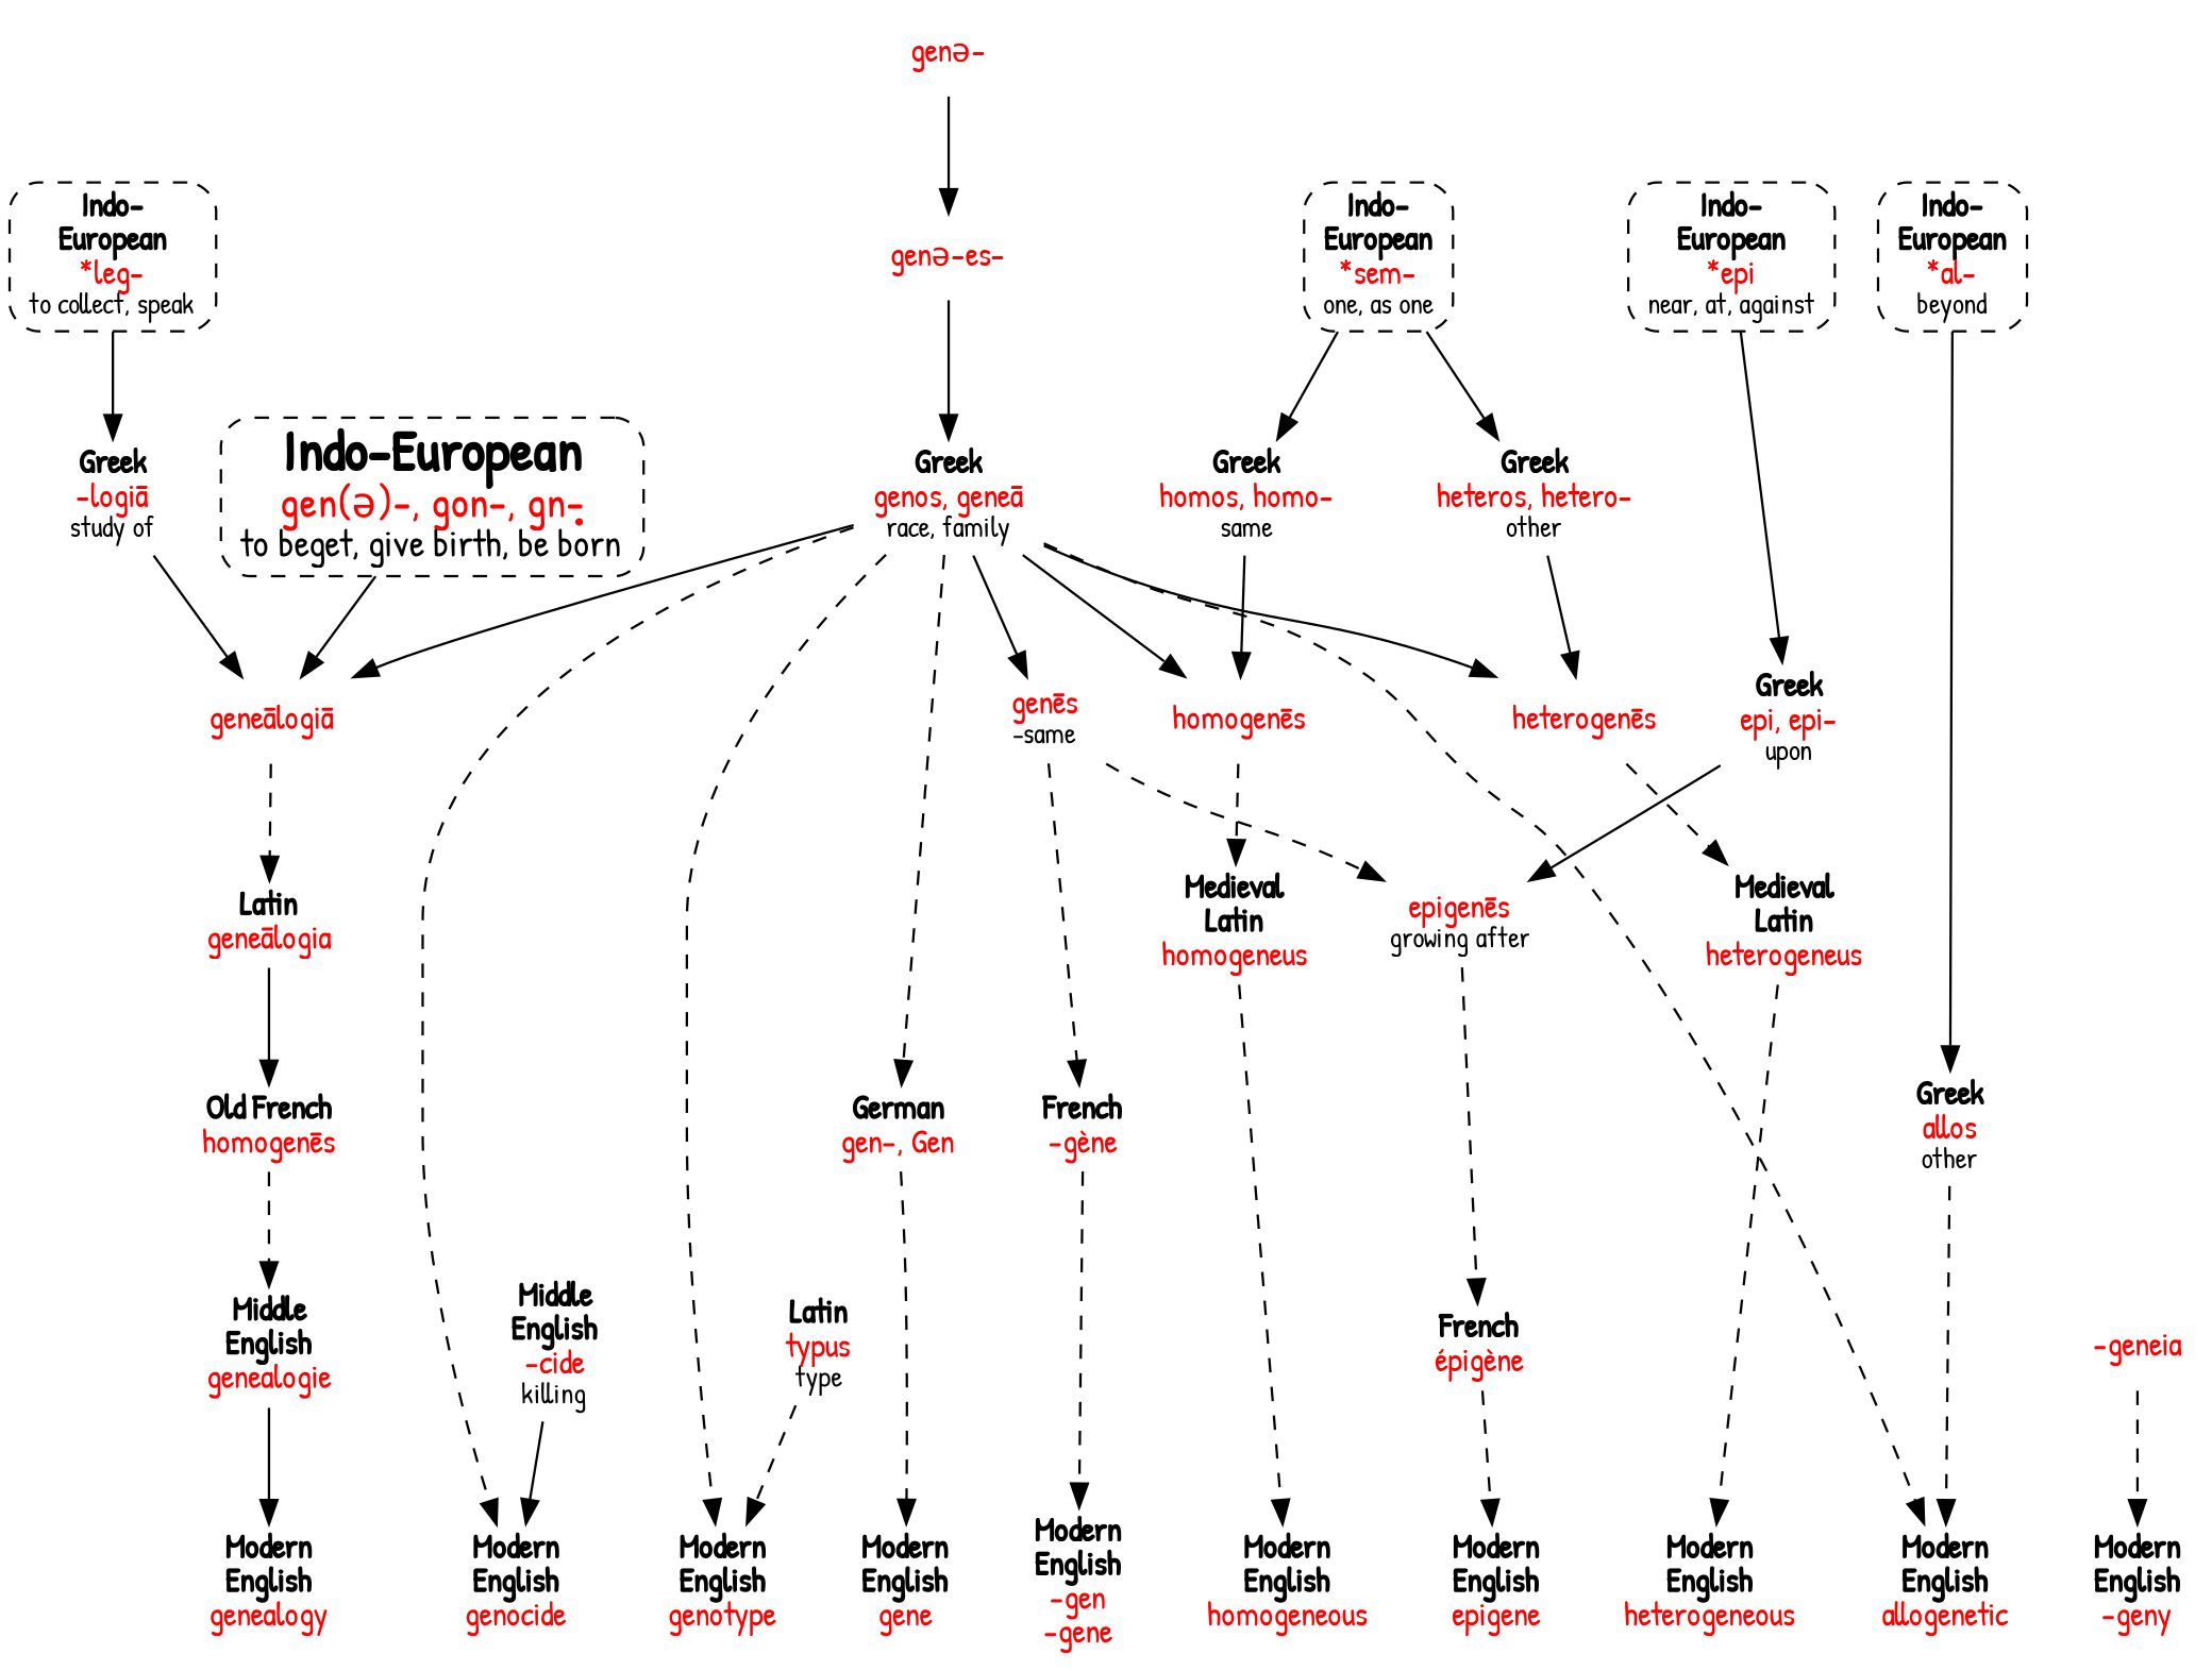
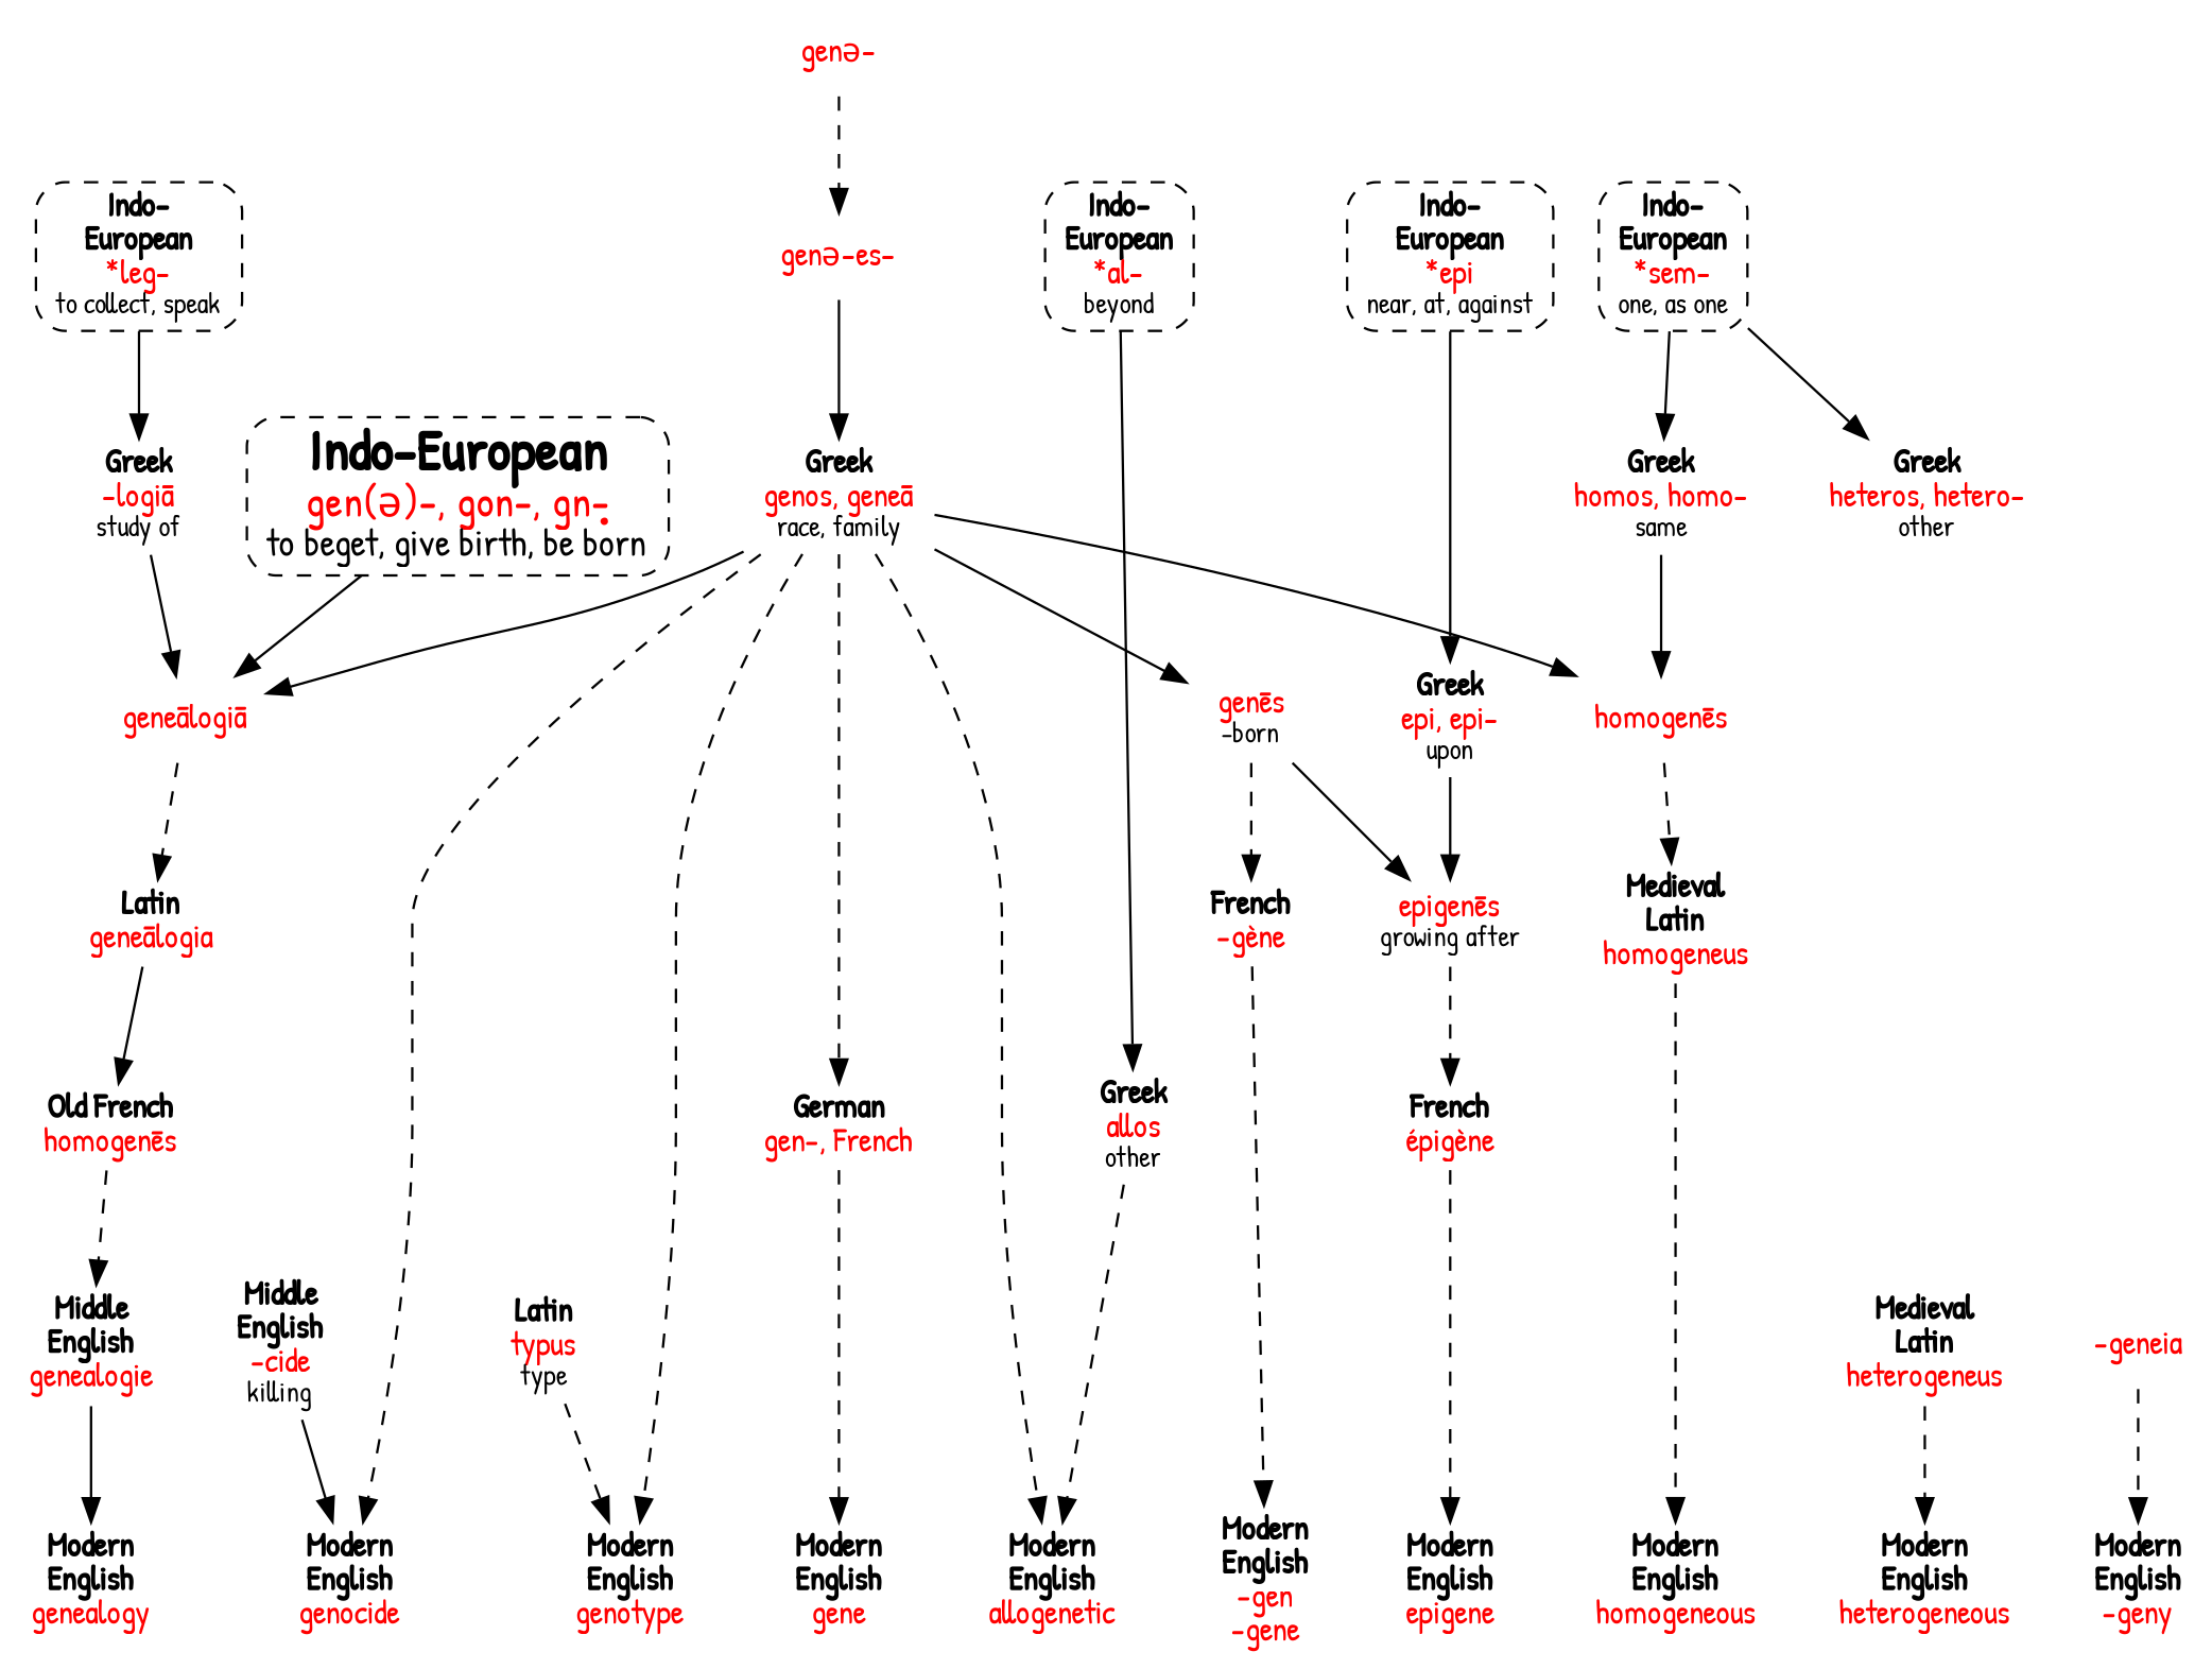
  strict digraph {
    fontname="Patrick Hand"
    node [fontname="Patrick Hand" shape=none]
    edge [fontname="Patrick Hand"]
    n1 [label=<<b>Modern<br/>English</b><br/><font color="red">gene</font>>]
    n2 [label=<<b>Modern<br/>English</b><br/><font color="red">genealogy</font>>]
    n3 [label=<<b>Modern<br/>English</b><br/><font color="red">genocide</font>>]
    n4 [label=<<b>Modern<br/>English</b><br/><font color="red">genotype</font>>]
    n5 [label=<<b>Modern<br/>English</b><br/><font color="red">allogenetic</font>>]
    n6 [label=<<b>Modern<br/>English</b><br/><font color="red">heterogeneous</font>>]
    n7 [label=<<b>Modern<br/>English</b><br/><font color="red">homogeneous</font>>]
    n8 [label=<<b>Modern<br/>English</b><br/><font color="red">-gen<br/>-gene</font>>]
    n9 [label=<<b>Modern<br/>English</b><br/><font color="red">-geny</font>>]
    n10 [label=<<b>Modern<br/>English</b><br/><font color="red">epigene</font>>]
    n11 [label=<<b>Indo-<br/>European</b><br/><font color="red">*leg-</font><br/><font point-size="12">to collect, speak</font>> shape=box style="dashed,rounded"]
    n12 [label=<<b>Indo-<br/>European</b><br/><font color="red">*al-</font><br/><font point-size="12">beyond</font>> shape=box style="dashed,rounded"]
    n13 [label=<<b>Indo-<br/>European</b><br/><font color="red">*sem-</font><br/><font point-size="12">one, as one</font>> shape=box style="dashed,rounded"]
    n14 [label=<<b>Indo-<br/>European</b><br/><font color="red">*epi</font><br/><font point-size="12">near, at, against</font>> shape=box style="dashed,rounded"]
    n15 [label=<<b>Greek</b><br/><font color="red">-logiā</font><br/><font point-size="12">study of</font>>]
    n16 [label=<<b>Greek</b><br/><font color="red">allos</font><br/><font point-size="12">other</font>>]
    n17 [label=<<b>Greek</b><br/><font color="red">heteros, hetero-</font><br/><font point-size="12">other</font>>]
    n18 [label=<<b>Greek</b><br/><font color="red">homos, homo-</font><br/><font point-size="12">same</font>>]
    n19 [label=<<b>Greek</b><br/><font color="red">epi, epi-</font><br/><font point-size="12">upon</font>>]
    n20 [label=<<font point-size="24"><b>Indo-European</b></font><br/><font point-size="18" color="red">gen(ə)-, gon-, gn̥-</font><br/><font point-size="16">to beget, give birth, be born</font>> shape=box style="dashed,rounded"]
    n21 [label=<<font color="red">geneālogiā</font>>]
    n22 [label=<<font color="red">genə-</font>>]
    n23 [label=<<font color="red">genə-es-</font>>]
    n24 [label=<<b>Greek</b><br/><font color="red">genos, geneā</font><br/><font point-size="12">race, family</font>>]
-   n25 [label=<<font color="red">genēs</font><br/><font point-size="12">-same</font>>]
-   n26 [label=<<b>German</b><br/><font color="red">gen-, Gen</font>>]
-   n27 [label=<<font color="red">heterogenēs</font>>]
+   n25 [label=<<font color="red">genēs</font><br/><font point-size="12">-born</font>>]
+   n26 [label=<<b>German</b><br/><font color="red">gen-, French</font>>]
    n28 [label=<<font color="red">homogenēs</font>>]
    n29 [label=<<b>French</b><br/><font color="red">-gène</font>>]
    n30 [label=<<font color="red">epigenēs</font><br/><font point-size="12">growing after</font>>]
    n31 [label=<<b>Latin</b><br/><font color="red">geneālogia</font>>]
    n32 [label=<<b>Medieval<br/>Latin</b><br/><font color="red">heterogeneus</font>>]
    n33 [label=<<b>Medieval<br/>Latin</b><br/><font color="red">homogeneus</font>>]
    n34 [label=<<font color="red">-geneia</font>>]
    n35 [label=<<b>French</b><br/><font color="red">épigène</font>>]
    n36 [label=<<b>Old French</b><br/><font color="red">homogenēs</font>>]
    n37 [label=<<b>Middle<br/>English</b><br/><font color="red">genealogie</font>>]
    n38 [label=<<b>Middle<br/>English</b><br/><font color="red">-cide</font><br/><font point-size="12">killing</font>>]
    n39 [label=<<b>Latin</b><br/><font color="red">typus</font><br/><font point-size="12">type</font>>]
    subgraph sub_1 {
      rank=sink
      n1
      n2
      n3
      n4
      n5
      n6
      n7
      n8
      n9
      n10
    }
    subgraph sub_2 {
      rank=same
      n11
      n12
      n13
      n14
    }
    n11 -> n15
    n12 -> n16
    n13 -> n17
    n13 -> n18
    n14 -> n19
    n15 -> n21
    n16 -> n5 [style=dashed]
-   n17 -> n27
    n18 -> n28
    n19 -> n30
    n20 -> n21
    n21 -> n31 [style=dashed]
-   n22 -> n23
+   n22 -> n23 [style=dashed]
    n23 -> n24
    n24 -> n3 [style=dashed]
    n24 -> n4 [style=dashed]
    n24 -> n5 [style=dashed]
    n24 -> n21
    n24 -> n25
    n24 -> n26 [style=dashed]
-   n24 -> n27
    n24 -> n28
    n25 -> n29 [style=dashed]
-   n25 -> n30 [style=dashed]
+   n25 -> n30
    n26 -> n1 [style=dashed]
-   n27 -> n32 [style=dashed]
    n28 -> n33 [style=dashed]
    n29 -> n8 [style=dashed]
    n30 -> n35 [style=dashed]
    n31 -> n36
    n32 -> n6 [style=dashed]
    n33 -> n7 [style=dashed]
    n34 -> n9 [style=dashed]
    n35 -> n10 [style=dashed]
    n36 -> n37 [style=dashed]
    n37 -> n2
    n38 -> n3
    n39 -> n4 [style=dashed]
  }
